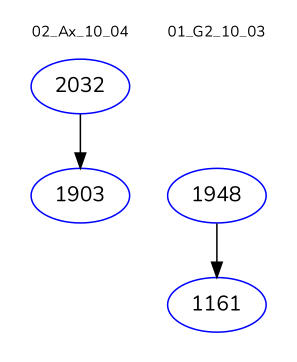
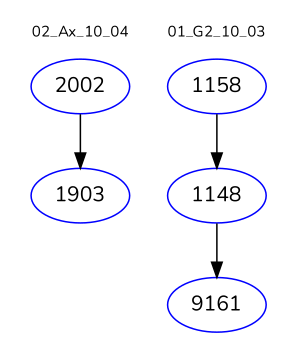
  digraph {
    fontname=Nunito
    node [color=blue fontname=Nunito]
    edge [color=black fontname=Nunito]
-   n1 [label=2032]
+   n1 [label=2002]
    n2 [label=1903]
-   n4 [label=1948]
-   n5 [label=1161]
+   n3 [label=1158]
+   n4 [label=1148]
+   n5 [label=9161]
    subgraph cluster_1 {
      color=white
      fontsize=10
      label="02_Ax_10_04"
      n1
      n2
    }
    subgraph cluster_2 {
      color=white
      fontsize=10
      label="01_G2_10_03"
+     n3
      n4
      n5
    }
    n1 -> n2
+   n3 -> n4
    n4 -> n5
  }
